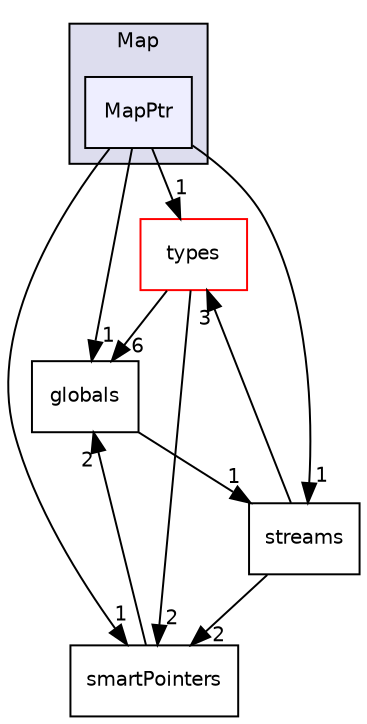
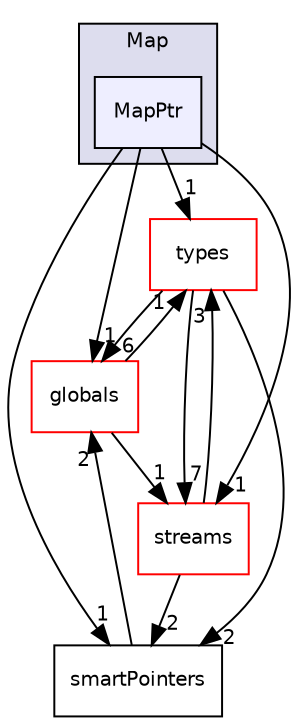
  digraph {
    compound=true
    node [fontname=Helvetica fontsize=10 shape=box style=filled]
    edge [headlabel=1 labeldistance=1.5 labelfontname=Helvetica labelfontsize=10]
    n1 [fillcolor="#eeeeff" label=MapPtr pencolor=black]
    n2 [color=red fillcolor=white label=types]
-   n3 [label=globals style=""]
+   n3 [label=globals color=red style=""]
    n4 [label=smartPointers style=""]
-   n5 [color=black fillcolor=white label=streams]
+   n5 [color=red fillcolor=white label=streams]
    subgraph cluster_1 {
      bgcolor="#ddddee"
      fontname=Helvetica
      fontsize=10
      label=Map
      pencolor=black
      n1
    }
    n1 -> n2
    n1 -> n3
    n1 -> n4
    n1 -> n5
    n2 -> n3 [headlabel=6]
    n2 -> n4 [headlabel=2]
+   n2 -> n5 [headlabel=7]
+   n3 -> n2
    n3 -> n5
    n4 -> n3 [headlabel=2]
    n5 -> n2 [headlabel=3]
    n5 -> n4 [headlabel=2]
  }
